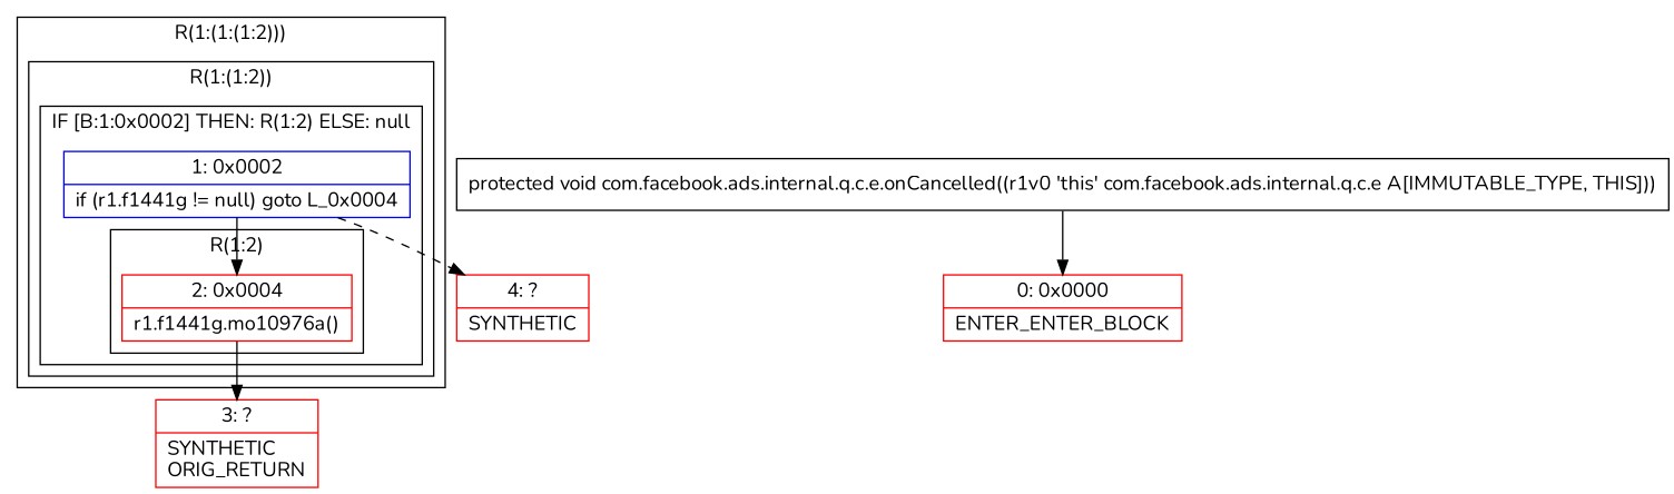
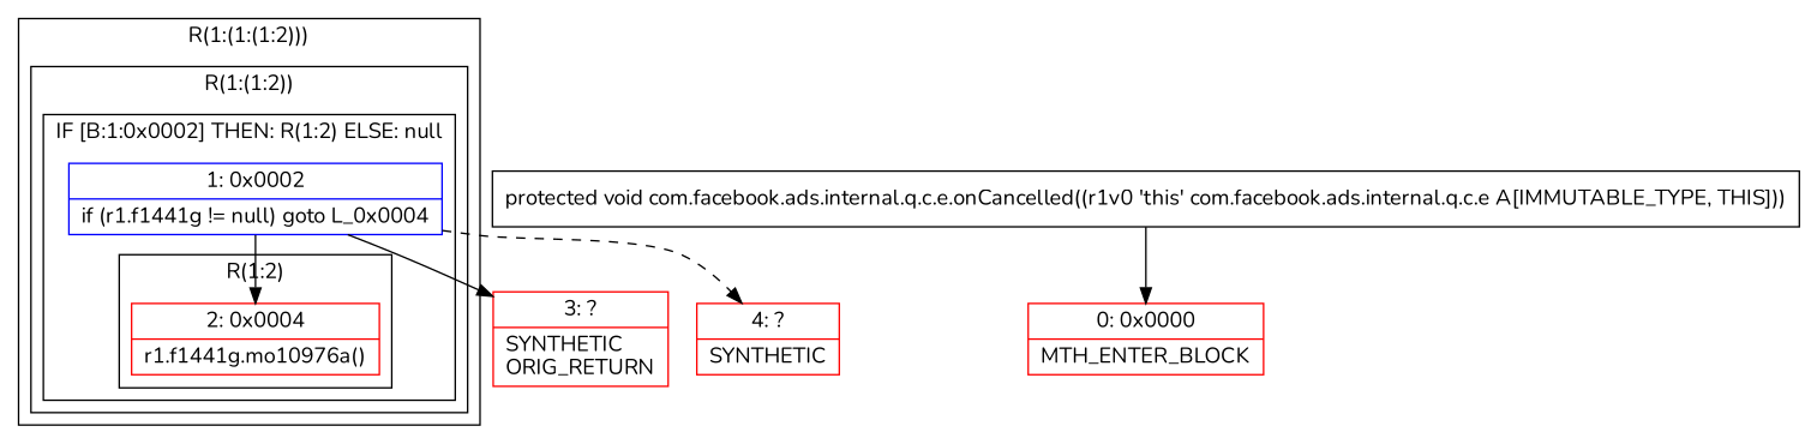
  digraph {
    fontname=Nunito
    node [color=red fontname=Nunito shape=record]
    edge [fontname=Nunito]
    n1 [label="{2\:\ 0x0004|r1.f1441g.mo10976a()\l}"]
    n2 [color=blue label="{1\:\ 0x0002|if (r1.f1441g != null) goto L_0x0004\l}"]
    n3 [label="{3\:\ ?|SYNTHETIC\lORIG_RETURN\l}"]
    n4 [label="{4\:\ ?|SYNTHETIC\l}"]
-   n5 [label="{0\:\ 0x0000|ENTER_ENTER_BLOCK\l}"]
+   n5 [label="{0\:\ 0x0000|MTH_ENTER_BLOCK\l}"]
    n6 [label="{protected void com.facebook.ads.internal.q.c.e.onCancelled((r1v0 'this' com.facebook.ads.internal.q.c.e A[IMMUTABLE_TYPE, THIS])) }" color=""]
    subgraph cluster_1 {
      label="R(1:(1:(1:2)))"
      subgraph cluster_2 {
        label="R(1:(1:2))"
        subgraph cluster_3 {
          label="IF [B:1:0x0002] THEN: R(1:2) ELSE: null"
          n2
          subgraph cluster_4 {
            label="R(1:2)"
            n1
          }
        }
      }
    }
-   n1 -> n3
+   n2 -> n3
    n2 -> n1
    n2 -> n4 [style=dashed]
    n6 -> n5
  }
